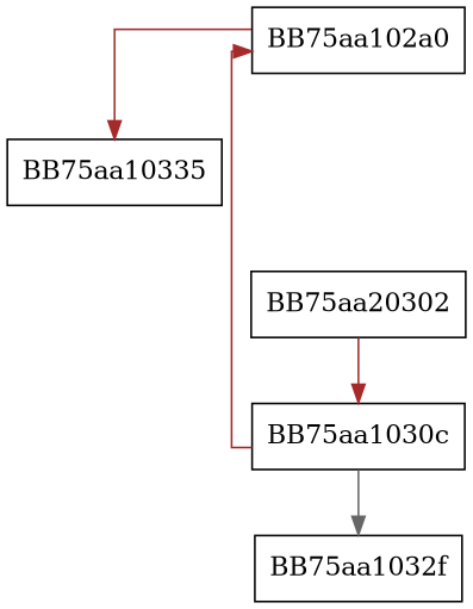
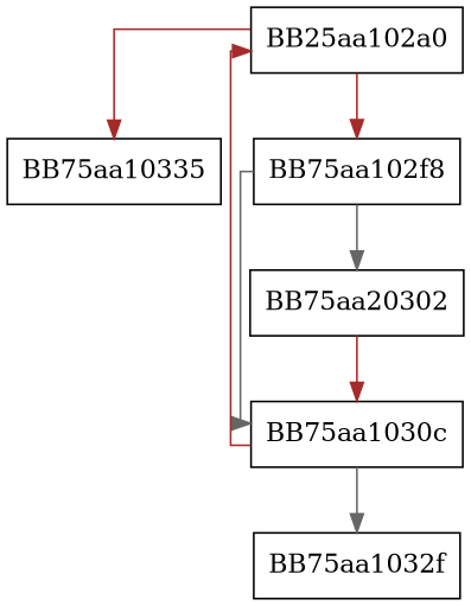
  digraph {
    fontname="DejaVu Serif"
    splines=ortho
    node [fontname="DejaVu Serif" shape=box]
    edge [color=brown fontname="DejaVu Serif"]
-   BB75aa102a0
+   BB75aa102a0 [label=BB25aa102a0]
    BB75aa10335
+   BB75aa102f8
    BB75aa1030c
    n5 [label=BB75aa20302]
    n6 [label=BB75aa1032f]
    BB75aa102a0 -> BB75aa10335
+   BB75aa102a0 -> BB75aa102f8
+   BB75aa102f8 -> BB75aa1030c [color=gray40]
+   BB75aa102f8 -> n5 [color=gray40]
    BB75aa1030c -> BB75aa102a0
    BB75aa1030c -> n6 [color=gray40]
    n5 -> BB75aa1030c
  }
